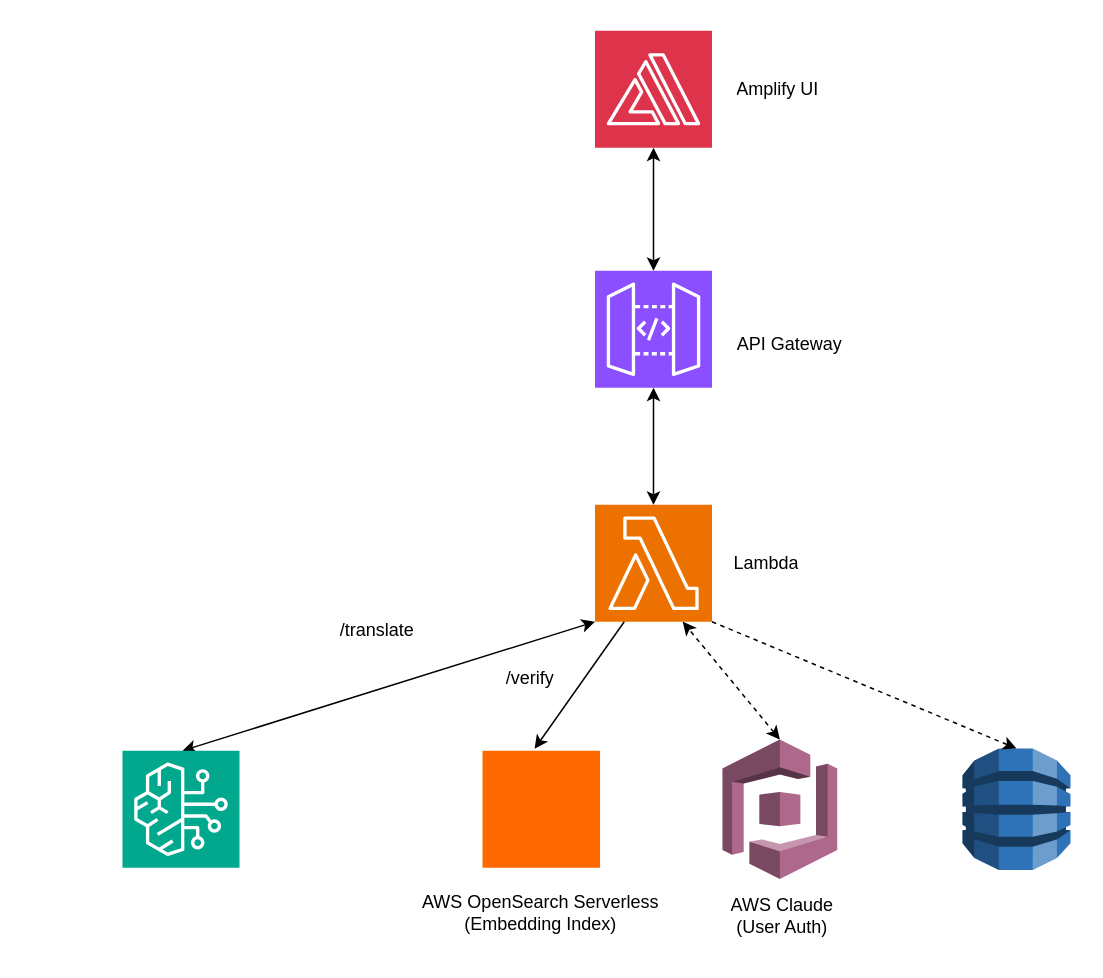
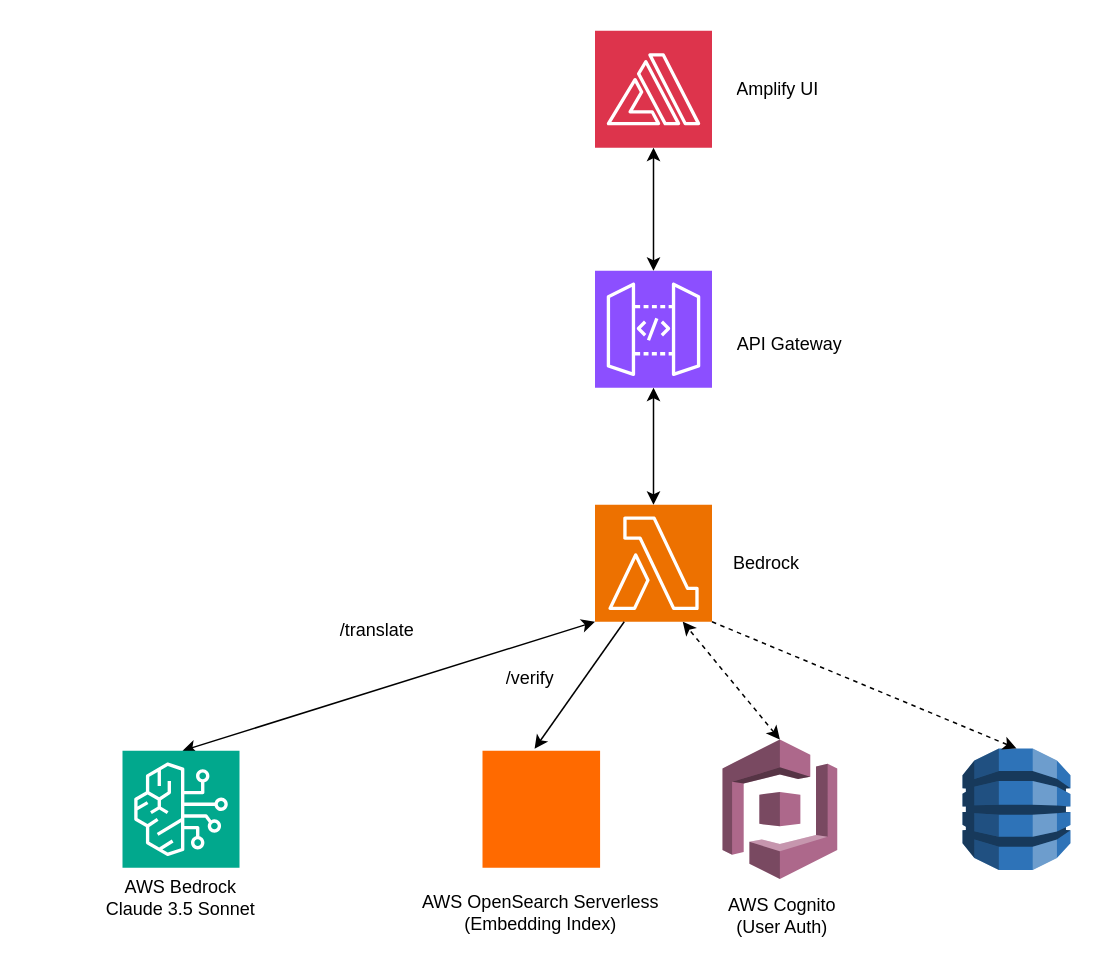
  <mxCell id="0" />
  <mxCell id="1" parent="0" />
  <mxCell id="2" value="" style="sketch=0;points=[[0,0,0],[0.25,0,0],[0.5,0,0],[0.75,0,0],[1,0,0],[0,1,0],[0.25,1,0],[0.5,1,0],[0.75,1,0],[1,1,0],[0,0.25,0],[0,0.5,0],[0,0.75,0],[1,0.25,0],[1,0.5,0],[1,0.75,0]];outlineConnect=0;fontColor=#232F3E;fillColor=#DD344C;strokeColor=#ffffff;dashed=0;verticalLabelPosition=bottom;verticalAlign=top;align=center;html=1;fontSize=12;fontStyle=0;aspect=fixed;shape=mxgraph.aws4.resourceIcon;resIcon=mxgraph.aws4.amplify;" vertex="1" parent="1"><mxGeometry x="396" y="20" width="78" height="78" as="geometry" /></mxCell>
  <mxCell id="3" value="" style="sketch=0;points=[[0,0,0],[0.25,0,0],[0.5,0,0],[0.75,0,0],[1,0,0],[0,1,0],[0.25,1,0],[0.5,1,0],[0.75,1,0],[1,1,0],[0,0.25,0],[0,0.5,0],[0,0.75,0],[1,0.25,0],[1,0.5,0],[1,0.75,0]];outlineConnect=0;fontColor=#232F3E;fillColor=#8C4FFF;strokeColor=#ffffff;dashed=0;verticalLabelPosition=bottom;verticalAlign=top;align=center;html=1;fontSize=12;fontStyle=0;aspect=fixed;shape=mxgraph.aws4.resourceIcon;resIcon=mxgraph.aws4.api_gateway;" vertex="1" parent="1"><mxGeometry x="396" y="180" width="78" height="78" as="geometry" /></mxCell>
  <mxCell id="4" value="" style="sketch=0;points=[[0,0,0],[0.25,0,0],[0.5,0,0],[0.75,0,0],[1,0,0],[0,1,0],[0.25,1,0],[0.5,1,0],[0.75,1,0],[1,1,0],[0,0.25,0],[0,0.5,0],[0,0.75,0],[1,0.25,0],[1,0.5,0],[1,0.75,0]];outlineConnect=0;fontColor=#232F3E;fillColor=#ED7100;strokeColor=#ffffff;dashed=0;verticalLabelPosition=bottom;verticalAlign=top;align=center;html=1;fontSize=12;fontStyle=0;aspect=fixed;shape=mxgraph.aws4.resourceIcon;resIcon=mxgraph.aws4.lambda;" vertex="1" parent="1"><mxGeometry x="396" y="336" width="78" height="78" as="geometry" /></mxCell>
  <mxCell id="5" value="" style="endArrow=classic;startArrow=classic;html=1;rounded=0;entryX=0;entryY=1;entryDx=0;entryDy=0;entryPerimeter=0;" edge="1" parent="1" target="4"><mxGeometry width="50" height="50" relative="1" as="geometry"><mxPoint x="121" y="500" as="sourcePoint" /><mxPoint x="341" y="610" as="targetPoint" /></mxGeometry></mxCell>
  <mxCell id="6" value="" style="sketch=0;points=[[0,0,0],[0.25,0,0],[0.5,0,0],[0.75,0,0],[1,0,0],[0,1,0],[0.25,1,0],[0.5,1,0],[0.75,1,0],[1,1,0],[0,0.25,0],[0,0.5,0],[0,0.75,0],[1,0.25,0],[1,0.5,0],[1,0.75,0]];outlineConnect=0;fontColor=#232F3E;fillColor=#01A88D;strokeColor=#ffffff;dashed=0;verticalLabelPosition=bottom;verticalAlign=top;align=center;html=1;fontSize=12;fontStyle=0;aspect=fixed;shape=mxgraph.aws4.resourceIcon;resIcon=mxgraph.aws4.bedrock;" vertex="1" parent="1"><mxGeometry x="81" y="500" width="78" height="78" as="geometry" /></mxCell>
  <mxCell id="7" value="/translate" style="text;html=1;strokeColor=none;fillColor=none;align=center;verticalAlign=middle;whiteSpace=wrap;overflow=hidden;" vertex="1" parent="1"><mxGeometry x="211" y="410" width="80" height="20" as="geometry" /></mxCell>
  <mxCell id="8" value="AWS OpenSearch Serverless&lt;div&gt;(Embedding Index)&lt;/div&gt;" style="text;html=1;strokeColor=none;fillColor=none;align=center;verticalAlign=middle;whiteSpace=wrap;overflow=hidden;" vertex="1" parent="1"><mxGeometry x="260.2" y="588" width="200" height="40" as="geometry" /></mxCell>
  <mxCell id="9" value="" style="points=[];aspect=fixed;html=1;align=center;shadow=0;dashed=0;fillColor=#FF6A00;strokeColor=none;shape=mxgraph.alibaba_cloud.opensearch;" vertex="1" parent="1"><mxGeometry x="321" y="500" width="78.39" height="78" as="geometry" /></mxCell>
+ <mxCell id="10" value="AWS Bedrock&lt;br&gt;Claude 3.5 Sonnet" style="text;html=1;strokeColor=none;fillColor=none;align=center;verticalAlign=middle;whiteSpace=wrap;overflow=hidden;" vertex="1" parent="1"><mxGeometry x="20" y="578" width="200" height="40" as="geometry" /></mxCell>
  <mxCell id="11" value="" style="endArrow=classic;html=1;rounded=0;exitX=0.25;exitY=1;exitDx=0;exitDy=0;exitPerimeter=0;entryX=0.443;entryY=-0.017;entryDx=0;entryDy=0;entryPerimeter=0;" edge="1" parent="1" source="4" target="9"><mxGeometry width="50" height="50" relative="1" as="geometry"><mxPoint x="301" y="410" as="sourcePoint" /><mxPoint x="351" y="360" as="targetPoint" /></mxGeometry></mxCell>
  <mxCell id="12" value="/verify" style="text;html=1;strokeColor=none;fillColor=none;align=center;verticalAlign=middle;whiteSpace=wrap;overflow=hidden;" vertex="1" parent="1"><mxGeometry x="313" y="442" width="80" height="20" as="geometry" /></mxCell>
  <mxCell id="13" value="" style="outlineConnect=0;dashed=0;verticalLabelPosition=bottom;verticalAlign=top;align=center;html=1;shape=mxgraph.aws3.cognito;fillColor=#AD688B;gradientColor=none;" vertex="1" parent="1"><mxGeometry x="481" y="492.5" width="76.5" height="93" as="geometry" /></mxCell>
  <mxCell id="14" value="" style="endArrow=classic;startArrow=classic;html=1;rounded=0;entryX=0.75;entryY=1;entryDx=0;entryDy=0;entryPerimeter=0;exitX=0.5;exitY=0;exitDx=0;exitDy=0;exitPerimeter=0;shadow=0;fixDash=0;dashed=1;" edge="1" parent="1" source="13" target="4"><mxGeometry width="50" height="50" relative="1" as="geometry"><mxPoint x="301" y="410" as="sourcePoint" /><mxPoint x="351" y="360" as="targetPoint" /></mxGeometry></mxCell>
- <mxCell id="15" value="AWS Claude&lt;br&gt;(User Auth)" style="text;html=1;strokeColor=none;fillColor=none;align=center;verticalAlign=middle;whiteSpace=wrap;overflow=hidden;" vertex="1" parent="1"><mxGeometry x="453.2" y="590" width="135.8" height="40" as="geometry" /></mxCell>
+ <mxCell id="15" value="AWS Cognito&lt;br&gt;(User Auth)" style="text;html=1;strokeColor=none;fillColor=none;align=center;verticalAlign=middle;whiteSpace=wrap;overflow=hidden;" vertex="1" parent="1"><mxGeometry x="453.2" y="590" width="135.8" height="40" as="geometry" /></mxCell>
  <mxCell id="16" value="" style="outlineConnect=0;dashed=0;verticalLabelPosition=bottom;verticalAlign=top;align=center;html=1;shape=mxgraph.aws3.dynamo_db;fillColor=#2E73B8;gradientColor=none;" vertex="1" parent="1"><mxGeometry x="641" y="498.5" width="72" height="81" as="geometry" /></mxCell>
  <mxCell id="17" value="" style="endArrow=classic;html=1;rounded=0;exitX=1;exitY=1;exitDx=0;exitDy=0;exitPerimeter=0;entryX=0.5;entryY=0;entryDx=0;entryDy=0;entryPerimeter=0;dashed=1;" edge="1" parent="1" source="4" target="16"><mxGeometry width="50" height="50" relative="1" as="geometry"><mxPoint x="301" y="410" as="sourcePoint" /><mxPoint x="351" y="360" as="targetPoint" /></mxGeometry></mxCell>
  <mxCell id="18" value="" style="endArrow=classic;startArrow=classic;html=1;rounded=0;entryX=0.5;entryY=1;entryDx=0;entryDy=0;entryPerimeter=0;exitX=0.5;exitY=0;exitDx=0;exitDy=0;exitPerimeter=0;" edge="1" parent="1" source="3" target="2"><mxGeometry width="50" height="50" relative="1" as="geometry"><mxPoint x="301" y="280" as="sourcePoint" /><mxPoint x="351" y="230" as="targetPoint" /></mxGeometry></mxCell>
  <mxCell id="19" value="" style="endArrow=classic;startArrow=classic;html=1;rounded=0;entryX=0.5;entryY=1;entryDx=0;entryDy=0;entryPerimeter=0;exitX=0.5;exitY=0;exitDx=0;exitDy=0;exitPerimeter=0;" edge="1" parent="1" source="4" target="3"><mxGeometry width="50" height="50" relative="1" as="geometry"><mxPoint x="301" y="280" as="sourcePoint" /><mxPoint x="351" y="230" as="targetPoint" /></mxGeometry></mxCell>
  <mxCell id="20" value="Amplify UI&lt;br&gt;(Angular)" style="text;html=1;strokeColor=none;fillColor=none;align=center;verticalAlign=middle;whiteSpace=wrap;overflow=hidden;" vertex="1" parent="1"><mxGeometry x="428.1" y="49" width="180" height="20" as="geometry" /></mxCell>
- <mxCell id="21" value="Lambda" style="text;html=1;strokeColor=none;fillColor=none;align=center;verticalAlign=middle;whiteSpace=wrap;overflow=hidden;" vertex="1" parent="1"><mxGeometry x="456.5" y="365" width="107" height="20" as="geometry" /></mxCell>
+ <mxCell id="21" value="Bedrock" style="text;html=1;strokeColor=none;fillColor=none;align=center;verticalAlign=middle;whiteSpace=wrap;overflow=hidden;" vertex="1" parent="1"><mxGeometry x="456.5" y="365" width="107" height="20" as="geometry" /></mxCell>
  <mxCell id="22" value="API Gateway" style="text;html=1;strokeColor=none;fillColor=none;align=center;verticalAlign=middle;whiteSpace=wrap;overflow=hidden;" vertex="1" parent="1"><mxGeometry x="436" y="219" width="180" height="20" as="geometry" /></mxCell>
